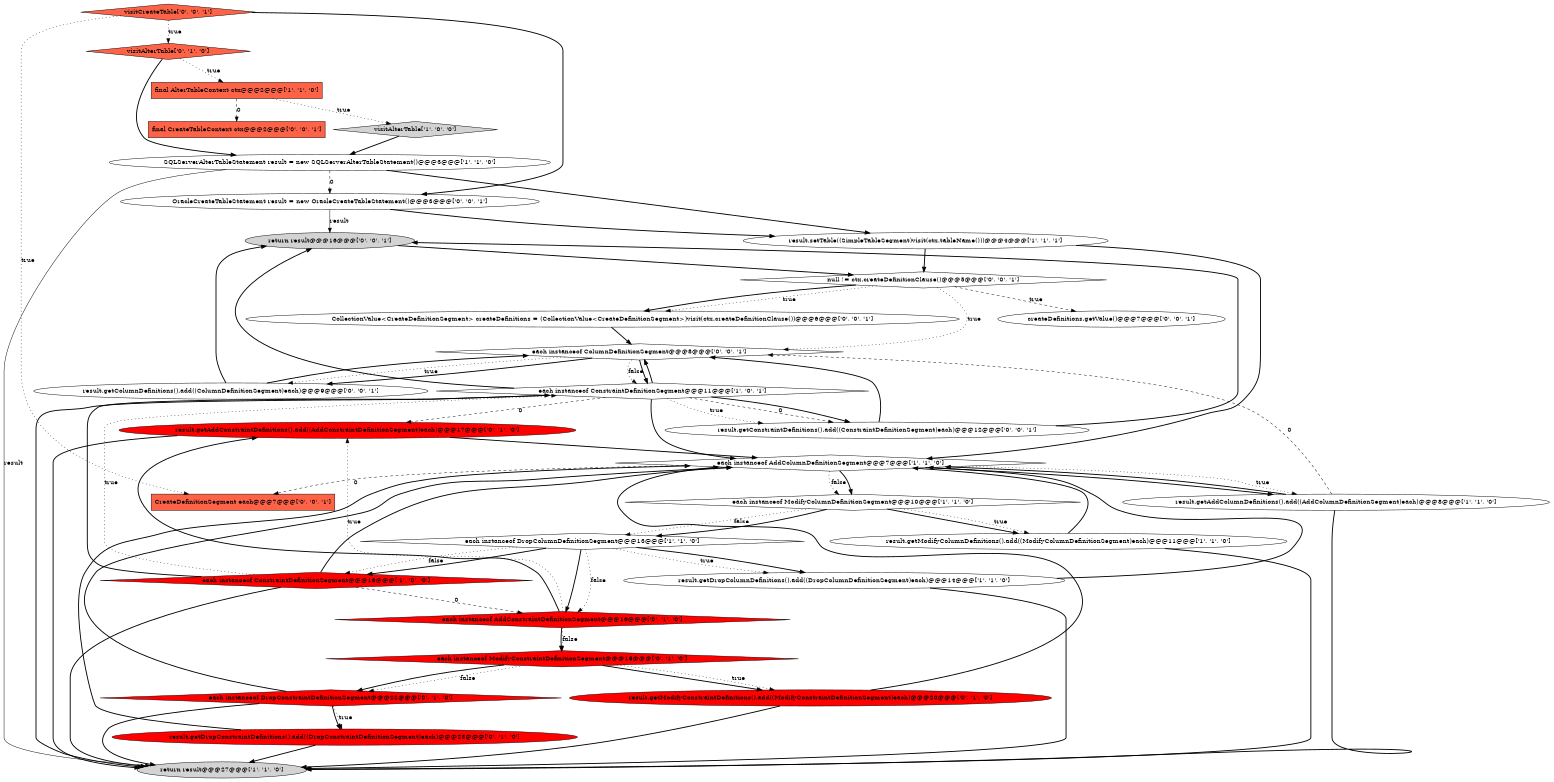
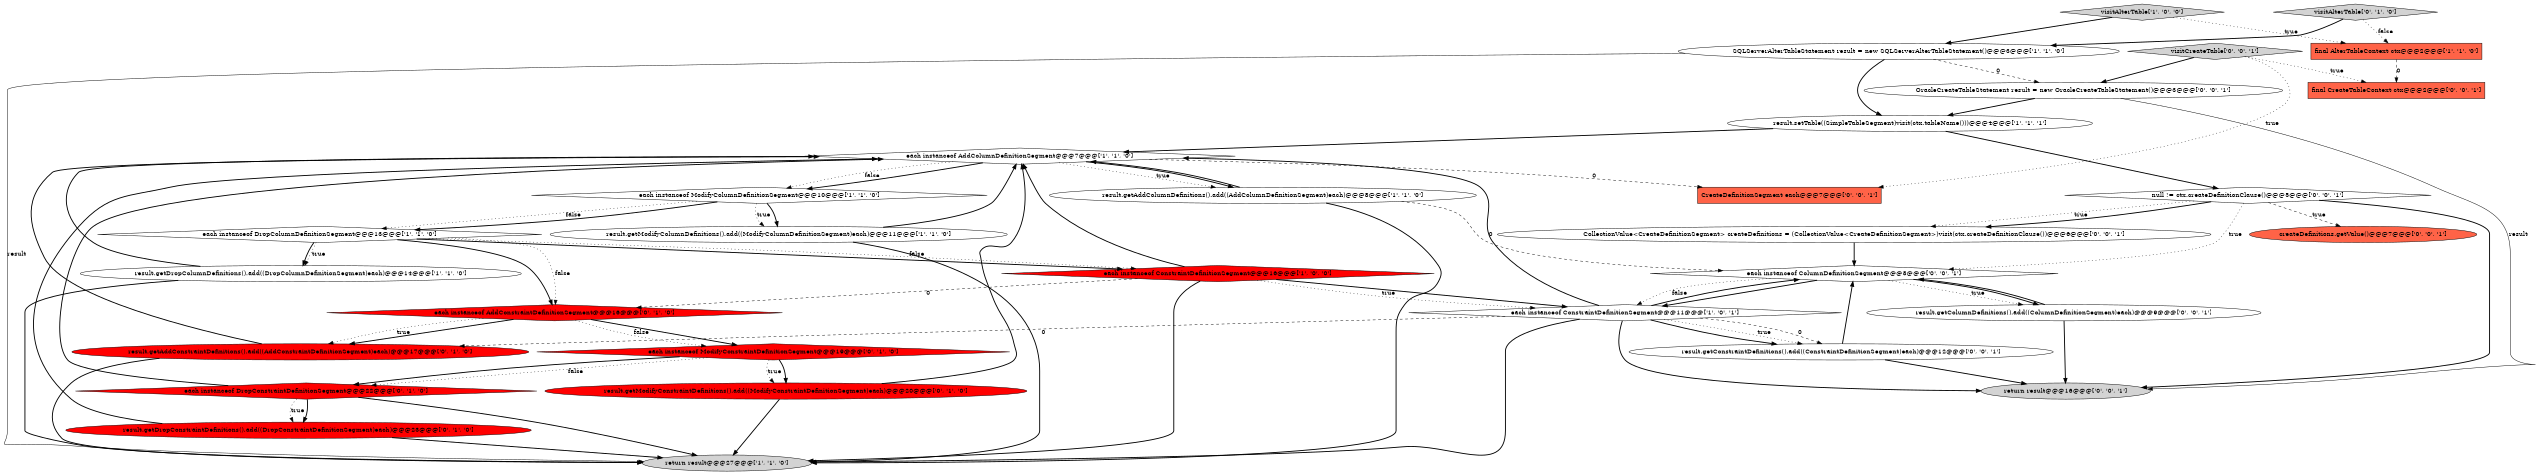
  digraph {
    node [fillcolor=white shape=ellipse style=filled]
    edge [style=bold]
    n1 [fillcolor=tomato label="final CreateTableContext ctx@@@2@@@['0', '0', '1']" shape=box]
-   n2 [fillcolor=tomato label="visitCreateTable['0', '0', '1']" shape=diamond]
+   n2 [fillcolor=lightgray label="visitCreateTable['0', '0', '1']" shape=diamond]
    n3 [label="OracleCreateTableStatement result = new OracleCreateTableStatement()@@@3@@@['0', '0', '1']"]
    n4 [fillcolor=tomato label="CreateDefinitionSegment each@@@7@@@['0', '0', '1']" shape=box]
    n5 [fillcolor=lightgray label="return result@@@16@@@['0', '0', '1']"]
    n6 [label="result.setTable((SimpleTableSegment)visit(ctx.tableName()))@@@4@@@['1', '1', '1']"]
    n7 [label="result.getConstraintDefinitions().add((ConstraintDefinitionSegment)each)@@@12@@@['0', '0', '1']"]
    n8 [label="each instanceof ColumnDefinitionSegment@@@8@@@['0', '0', '1']" shape=diamond]
    n9 [label="each instanceof ConstraintDefinitionSegment@@@11@@@['1', '0', '1']" shape=diamond]
    n10 [label="result.getColumnDefinitions().add((ColumnDefinitionSegment)each)@@@9@@@['0', '0', '1']"]
    n11 [label="each instanceof AddColumnDefinitionSegment@@@7@@@['1', '1', '0']" shape=diamond]
    n12 [fillcolor=lightgray label="return result@@@27@@@['1', '1', '0']"]
    n13 [fillcolor=red label="result.getAddConstraintDefinitions().add((AddConstraintDefinitionSegment)each)@@@17@@@['0', '1', '0']"]
    n14 [label="result.getAddColumnDefinitions().add((AddColumnDefinitionSegment)each)@@@8@@@['1', '1', '0']"]
    n15 [label="each instanceof ModifyColumnDefinitionSegment@@@10@@@['1', '1', '0']" shape=diamond]
    n16 [label="each instanceof DropColumnDefinitionSegment@@@13@@@['1', '1', '0']" shape=diamond]
    n17 [label="result.getModifyColumnDefinitions().add((ModifyColumnDefinitionSegment)each)@@@11@@@['1', '1', '0']"]
    n18 [label="CollectionValue<CreateDefinitionSegment> createDefinitions = (CollectionValue<CreateDefinitionSegment>)visit(ctx.createDefinitionClause())@@@6@@@['0', '0', '1']"]
    n19 [label="null != ctx.createDefinitionClause()@@@5@@@['0', '0', '1']" shape=diamond]
-   n20 [label="createDefinitions.getValue()@@@7@@@['0', '0', '1']"]
+   n20 [fillcolor=tomato label="createDefinitions.getValue()@@@7@@@['0', '0', '1']"]
    n21 [fillcolor=red label="result.getDropConstraintDefinitions().add((DropConstraintDefinitionSegment)each)@@@23@@@['0', '1', '0']"]
    n22 [fillcolor=red label="each instanceof ConstraintDefinitionSegment@@@16@@@['1', '0', '0']" shape=diamond]
    n23 [fillcolor=red label="each instanceof AddConstraintDefinitionSegment@@@16@@@['0', '1', '0']" shape=diamond]
    n24 [fillcolor=red label="each instanceof ModifyConstraintDefinitionSegment@@@19@@@['0', '1', '0']" shape=diamond]
    n25 [fillcolor=red label="result.getModifyConstraintDefinitions().add((ModifyConstraintDefinitionSegment)each)@@@20@@@['0', '1', '0']"]
    n26 [fillcolor=red label="each instanceof DropConstraintDefinitionSegment@@@22@@@['0', '1', '0']" shape=diamond]
    n27 [fillcolor=tomato label="final AlterTableContext ctx@@@2@@@['1', '1', '0']" shape=box]
    n28 [fillcolor=lightgray label="visitAlterTable['1', '0', '0']" shape=diamond]
    n29 [label="SQLServerAlterTableStatement result = new SQLServerAlterTableStatement()@@@3@@@['1', '1', '0']"]
    n30 [label="result.getDropColumnDefinitions().add((DropColumnDefinitionSegment)each)@@@14@@@['1', '1', '0']"]
-   n31 [fillcolor=tomato label="visitAlterTable['0', '1', '0']" shape=diamond]
-   n2 -> n31 [label=true style=dotted]
+   n31 [fillcolor=lightgray label="visitAlterTable['0', '1', '0']" shape=diamond]
+   n2 -> n1 [label=true style=dotted]
    n2 -> n3
    n2 -> n4 [label=true style=dotted]
    n3 -> n5 [label=result style=solid]
    n3 -> n6
    n6 -> n11
    n6 -> n19
    n7 -> n5
    n7 -> n8
    n8 -> n9
    n8 -> n9 [label=false style=dotted]
    n8 -> n10 [label=true style=dotted]
    n8 -> n10
    n9 -> n5
    n9 -> n7 [label=true style=dotted]
    n9 -> n7 [label=0 style=dashed]
    n9 -> n7
    n9 -> n8
    n9 -> n11
    n9 -> n12
    n9 -> n13 [label=0 style=dashed]
    n10 -> n5
    n10 -> n8
    n11 -> n4 [label=0 style=dashed]
    n11 -> n14 [label=true style=dotted]
    n11 -> n14
    n11 -> n15 [label=false style=dotted]
    n11 -> n15
    n13 -> n11
    n13 -> n12
    n14 -> n8 [label=0 style=dashed]
    n14 -> n11
    n14 -> n12
    n15 -> n16 [label=false style=dotted]
    n15 -> n16
    n15 -> n17
    n15 -> n17 [label=true style=dotted]
    n16 -> n22
    n16 -> n22 [label=false style=dotted]
    n16 -> n23 [label=false style=dotted]
    n16 -> n23
    n16 -> n30
    n16 -> n30 [label=true style=dotted]
    n17 -> n11
    n17 -> n12
    n18 -> n8
-   n5 -> n19
+   n19 -> n5
    n19 -> n8 [label=true style=dotted]
    n19 -> n18 [label=true style=dotted]
    n19 -> n18
    n19 -> n20 [label=true style=dashed]
    n21 -> n11
    n21 -> n12
    n22 -> n9
    n22 -> n9 [label=true style=dotted]
    n22 -> n11
    n22 -> n12
    n22 -> n23 [label=0 style=dashed]
    n23 -> n13
    n23 -> n13 [label=true style=dotted]
    n23 -> n24
    n23 -> n24 [label=false style=dotted]
    n24 -> n25
    n24 -> n25 [label=true style=dotted]
    n24 -> n26 [label=false style=dotted]
    n24 -> n26
    n25 -> n11
    n25 -> n12
    n26 -> n11
    n26 -> n12
    n26 -> n21
    n26 -> n21 [label=true style=dotted]
    n27 -> n1 [label=0 style=dashed]
-   n27 -> n28 [label=true style=dotted]
+   n28 -> n27 [label=true style=dotted]
    n28 -> n29
    n29 -> n3 [label=0 style=dashed]
    n29 -> n6
    n29 -> n12 [label=result style=solid]
    n30 -> n11
    n30 -> n12
-   n31 -> n27 [label=true style=dotted]
+   n31 -> n27 [label=false style=dotted]
    n31 -> n29
  }
